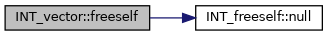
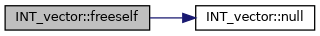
  digraph {
    rankdir=LR
    node [color=black fontname=Helvetica fontsize=10 shape=record style=filled]
    n1 [fillcolor=grey75 fontcolor=black height=0.2 label="INT_vector::freeself" width=0.4]
-   n2 [fillcolor=white height=0.2 label="INT_freeself::null" width=0.4]
+   n2 [fillcolor=white height=0.2 label="INT_vector::null" width=0.4]
    n1 -> n2 [color=midnightblue fontname=Helvetica fontsize=10 labelfontname=Helvetica labelfontsize=10 style=solid]
  }
